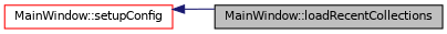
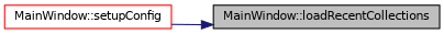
  digraph {
    rankdir=RL
    node [fontname=Helvetica fontsize=10 shape=record style=filled]
    n1 [color=black fillcolor=grey75 fontcolor=black height=0.2 label="MainWindow::loadRecentCollections" width=0.4]
    n2 [color=red fillcolor=white height=0.2 label="MainWindow::setupConfig" width=0.4]
-   n2 -> n1 [color=midnightblue dir=back fontname=Helvetica fontsize=10 labelfontname=Helvetica labelfontsize=10 style=solid]
+   n1 -> n2 [color=midnightblue dir=back fontname=Helvetica fontsize=10 labelfontname=Helvetica labelfontsize=10 style=solid]
  }
